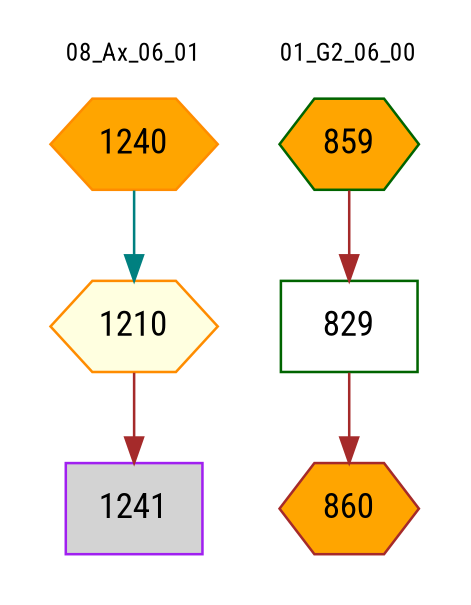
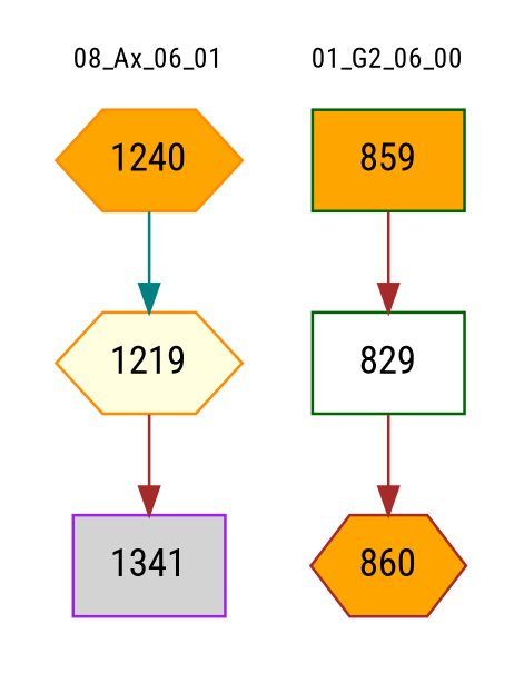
  digraph {
    fontname="Roboto Condensed"
    node [color=darkorange fillcolor=orange fontname="Roboto Condensed" shape=hexagon style=filled]
    edge [color=brown fontname="Roboto Condensed"]
    n1 [label=1240]
-   n2 [fillcolor=lightyellow label=1210]
-   n3 [color=purple fillcolor=lightgrey label=1241 shape=box]
-   n4 [color=darkgreen label=859]
+   n2 [fillcolor=lightyellow label=1219]
+   n3 [color=purple fillcolor=lightgrey label=1341 shape=box]
+   n4 [color=darkgreen label=859 shape=box]
    n5 [color=darkgreen fillcolor=white label=829 shape=box]
    n6 [color=brown label=860]
    subgraph cluster_1 {
      color=white
      fontsize=10
      label="08_Ax_06_01"
      n1
      n2
      n3
    }
    subgraph cluster_2 {
      color=white
      fontsize=10
      label="01_G2_06_00"
      n4
      n5
      n6
    }
    n1 -> n2 [color=teal]
    n2 -> n3
    n4 -> n5
    n5 -> n6
  }
